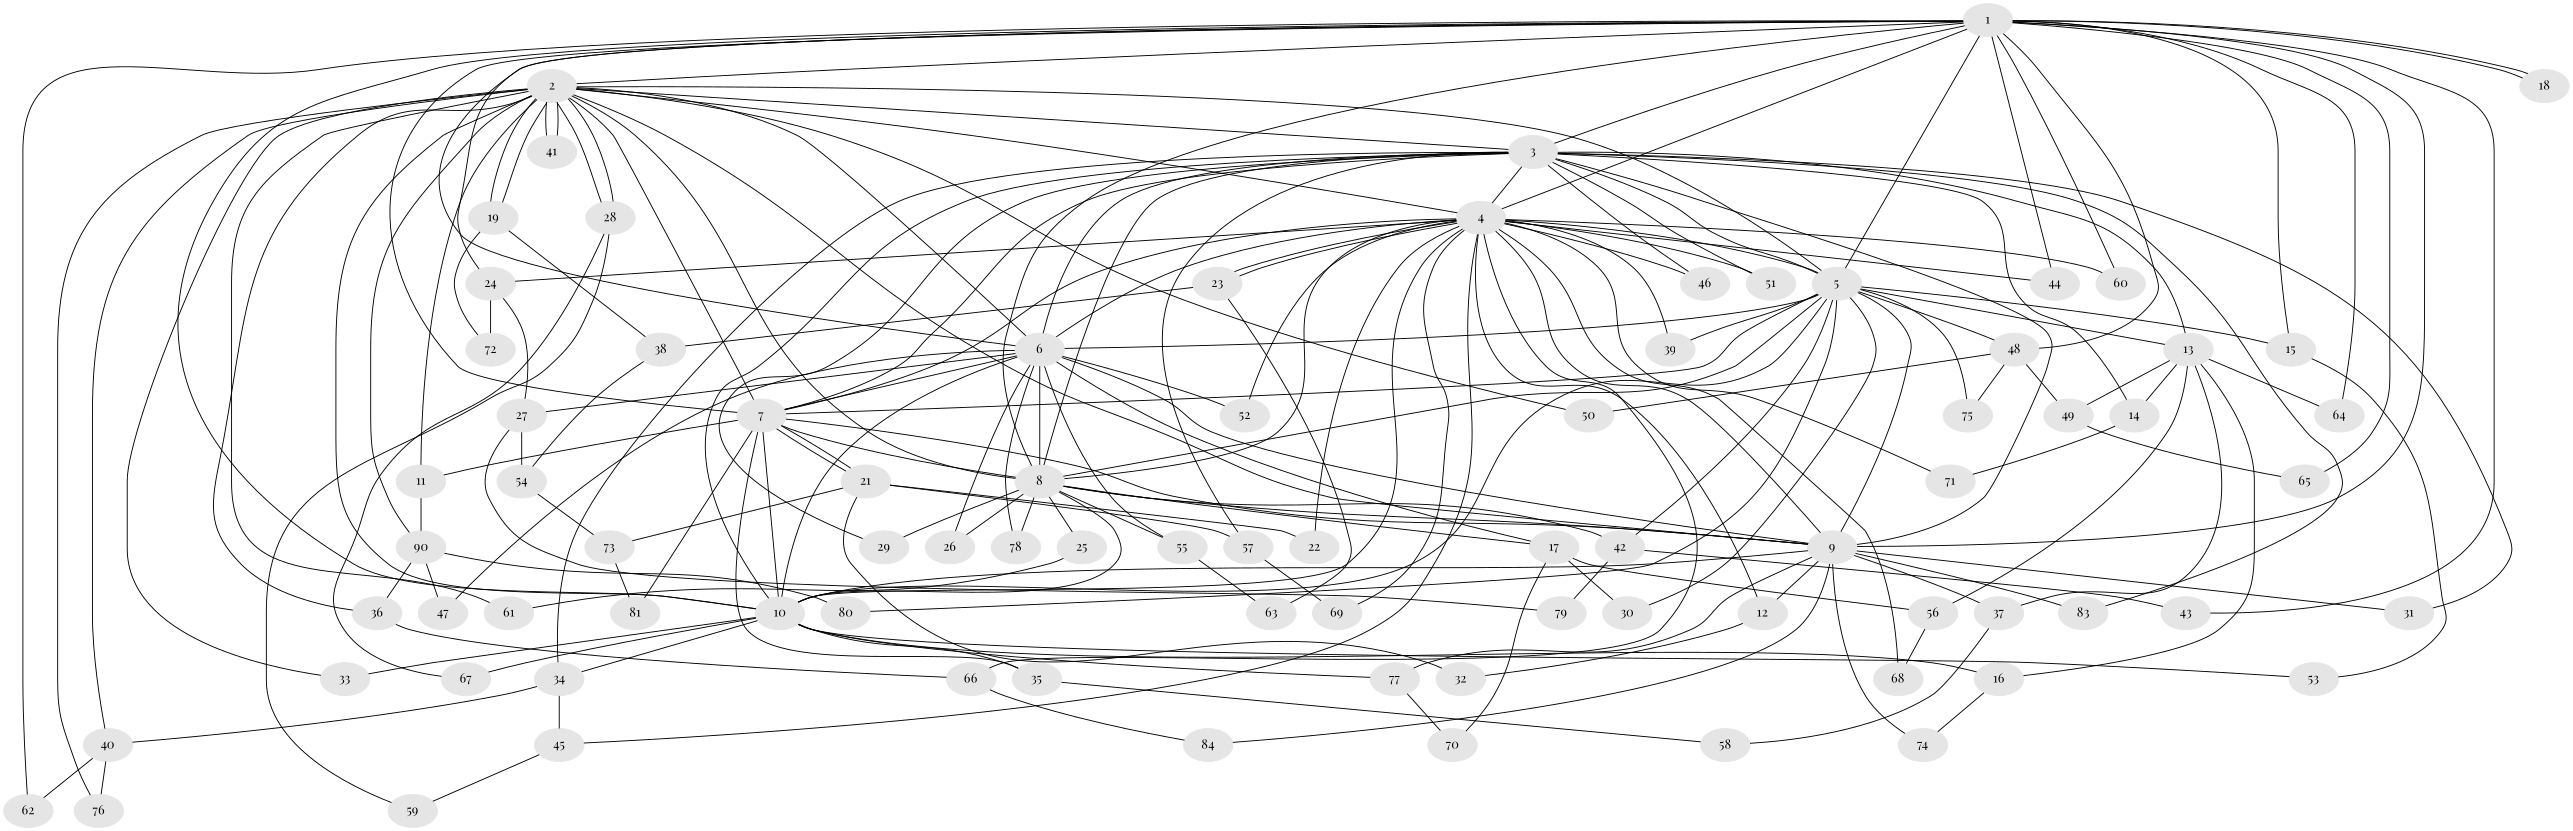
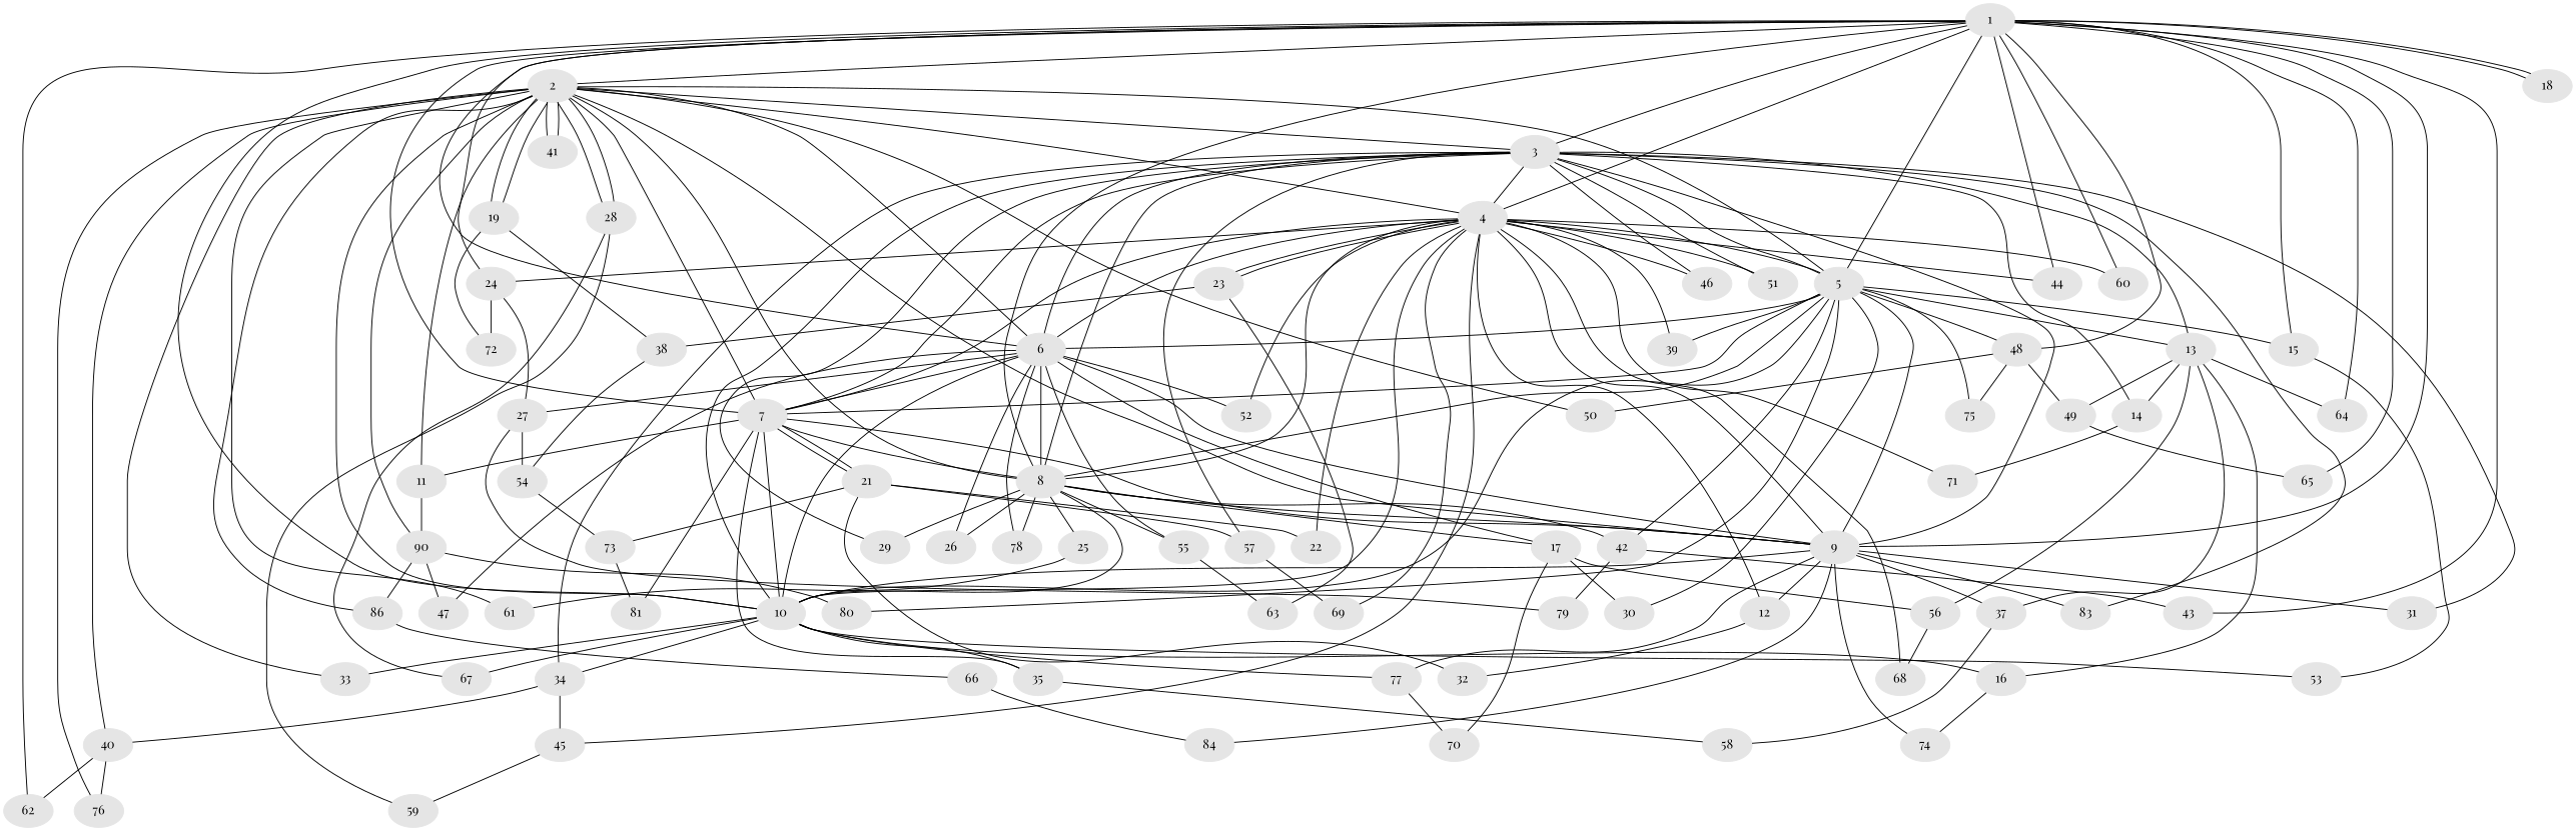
  graph {
    fontname="Playfair Display"
    node [color=gray90 fontname="Playfair Display" style=filled]
    edge [fontname="Playfair Display"]
    1
    2
    3
    4
    5
    6
    7
    8
    9
    10
    15
    18
    24
    43
    44
    48
    60
    62
    64
    65
    11
    19
    n23 [label=90]
    28
    33
-   36
+   36 [label=86]
    40
    41
    50
    61
    76
    13
    14
    29
    31
    34
    46
    51
    57
    83
    12
    22
    23
    39
    45
    52
    66
    68
    69
    71
    30
    42
    75
    80
    17
    26
    27
    47
    55
    78
    21
    35
    81
    25
    37
    74
    77
    n68 [label=84]
    16
    53
    67
    72
    49
    38
    59
    56
    32
    63
    79
    70
    54
    73
    58
    1 -- 2
    1 -- 3
    1 -- 4
    1 -- 5
    1 -- 6
    1 -- 7
    1 -- 8
    1 -- 9
    1 -- 10
    1 -- 15
    1 -- 18
    1 -- 18
    1 -- 24
    1 -- 43
    1 -- 44
    1 -- 48
    1 -- 60
    1 -- 62
    1 -- 64
    1 -- 65
    2 -- 3
    2 -- 4
    2 -- 5
    2 -- 6
    2 -- 7
    2 -- 8
    2 -- 9
    2 -- 10
    2 -- 11
    2 -- 19
    2 -- 19
    2 -- n23
    2 -- 28
    2 -- 28
    2 -- 33
    2 -- 36
    2 -- 40
    2 -- 41
    2 -- 41
    2 -- 50
    2 -- 61
    2 -- 76
    3 -- 4
    3 -- 5
    3 -- 6
    3 -- 7
    3 -- 8
    3 -- 9
    3 -- 10
    3 -- 13
    3 -- 14
    3 -- 29
    3 -- 31
    3 -- 34
    3 -- 46
    3 -- 51
    3 -- 57
    3 -- 83
    4 -- 5
    4 -- 6
    4 -- 7
    4 -- 8
    4 -- 9
    4 -- 10
    4 -- 24
    4 -- 44
    4 -- 60
    4 -- 46
    4 -- 51
    4 -- 12
    4 -- 22
    4 -- 23
    4 -- 23
    4 -- 39
    4 -- 45
    4 -- 52
-   4 -- 66
    4 -- 68
    4 -- 69
    4 -- 71
    5 -- 6
    5 -- 7
    5 -- 8
    5 -- 9
    5 -- 10
    5 -- 15
    5 -- 48
    5 -- 13
    5 -- 39
    5 -- 30
    5 -- 42
    5 -- 75
    5 -- 80
    6 -- 7
    6 -- 8
    6 -- 9
    6 -- 10
    6 -- 52
    6 -- 17
    6 -- 26
    6 -- 27
    6 -- 47
    6 -- 55
    6 -- 78
    7 -- 8
    7 -- 9
    7 -- 10
    7 -- 11
    7 -- 21
    7 -- 21
    7 -- 35
    7 -- 81
    8 -- 9
    8 -- 10
    8 -- 29
    8 -- 42
    8 -- 17
    8 -- 26
    8 -- 55
    8 -- 78
    8 -- 25
    9 -- 10
    9 -- 31
    9 -- 83
    9 -- 12
    9 -- 37
    9 -- 74
    9 -- 77
    9 -- n68
    10 -- 33
    10 -- 34
    10 -- 35
    10 -- 77
    10 -- 16
    10 -- 53
    10 -- 67
    15 -- 53
    24 -- 27
    24 -- 72
    48 -- 50
    48 -- 75
    48 -- 49
    11 -- n23
    19 -- 72
    19 -- 38
    n23 -- 36
    n23 -- 80
    n23 -- 47
    28 -- 67
    28 -- 59
    36 -- 66
    40 -- 62
    40 -- 76
    13 -- 64
    13 -- 14
    13 -- 37
    13 -- 16
    13 -- 49
    13 -- 56
    14 -- 71
    34 -- 40
    34 -- 45
    57 -- 69
    12 -- 32
    23 -- 38
    23 -- 63
    45 -- 59
    66 -- n68
    42 -- 43
    42 -- 79
    17 -- 30
    17 -- 56
    17 -- 70
    27 -- 79
    27 -- 54
    55 -- 63
    21 -- 57
    21 -- 22
    21 -- 32
    21 -- 73
    35 -- 58
    25 -- 61
    37 -- 58
    77 -- 70
    16 -- 74
    49 -- 65
    38 -- 54
    56 -- 68
    54 -- 73
    73 -- 81
  }
